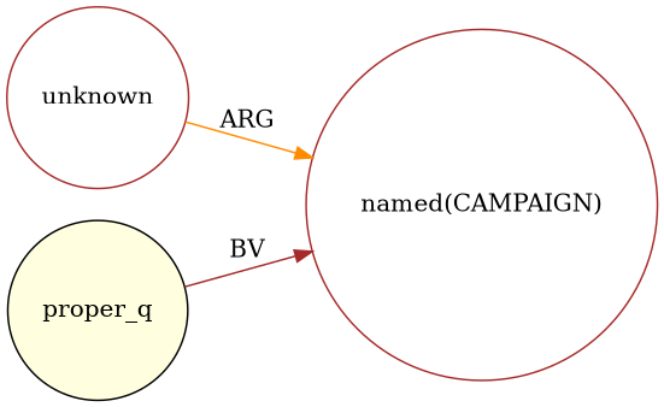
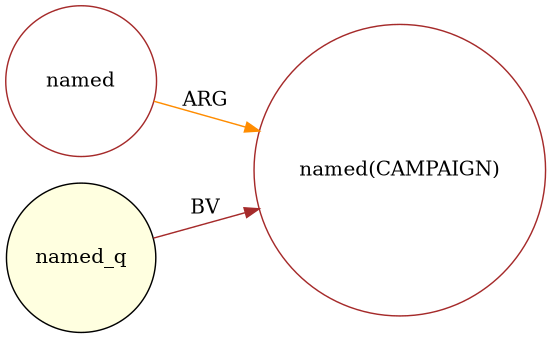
  digraph {
    rankdir=LR
    node [color=brown fillcolor=white shape=circle style=filled]
-   unknown
+   unknown [label=named]
    "named(CAMPAIGN)"
-   proper_q [color=black fillcolor=lightyellow]
+   proper_q [color=black fillcolor=lightyellow label=named_q]
    unknown -> "named(CAMPAIGN)" [color=darkorange label=ARG]
    proper_q -> "named(CAMPAIGN)" [color=brown label=BV]
  }
